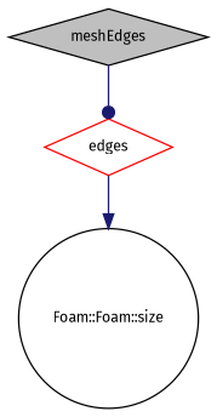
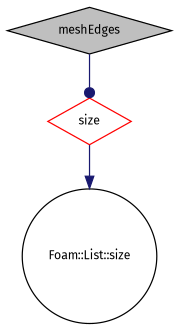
  digraph {
    fontname="Fira Sans"
    rankdir=TB
    node [color=black fontname="Fira Sans" fontsize=10 shape=diamond]
    edge [color=midnightblue fontname="Fira Sans" fontsize=10 labelfontname=FreeSans labelfontsize=10 style=solid]
    n1 [fillcolor=grey75 fontcolor=black height=0.2 label=meshEdges style=filled width=0.4]
-   n2 [color=red height=0.2 label=edges width=0.4]
-   n3 [height=0.2 label="Foam::Foam::size" shape=circle width=0.4]
+   n2 [color=red height=0.2 label=size width=0.4]
+   n3 [height=0.2 label="Foam::List::size" shape=circle width=0.4]
    n1 -> n2 [arrowhead=dot]
    n2 -> n3 [arrowhead=normal]
  }
